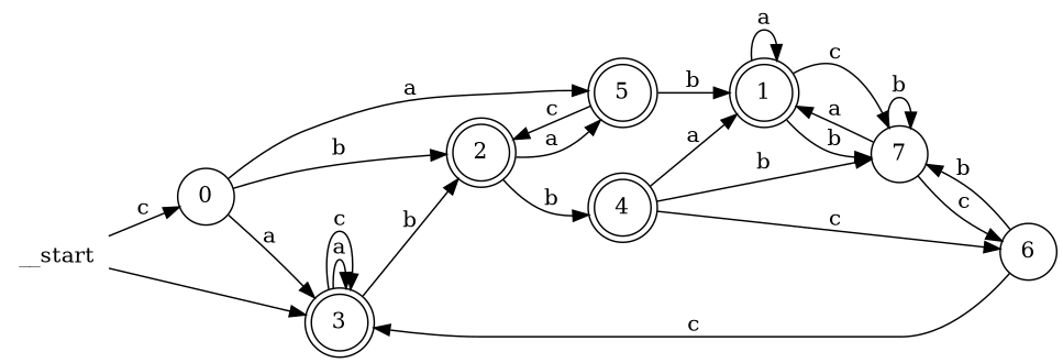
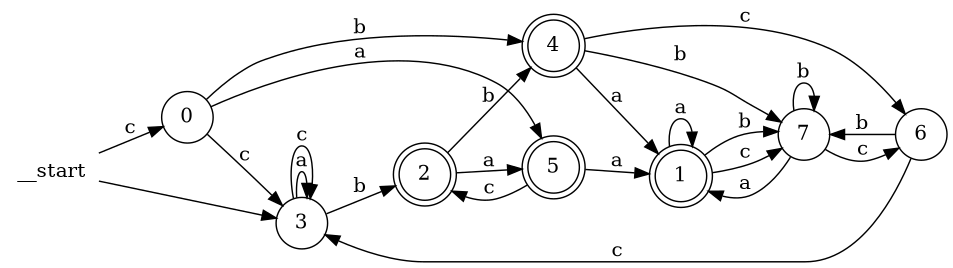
  digraph {
    rankdir=LR
    node [shape=doublecircle]
    __start [shape=none]
-   n2 [label=3]
+   n2 [label=3 shape=circle]
    n3 [label=0 shape=circle]
    n4 [label=2]
    n5 [label=5]
    n6 [label=4]
    n7 [label=1]
    n8 [label=7 shape=circle]
    n9 [label=6 shape=circle]
    __start -> n2
    __start -> n3 [label=c]
    n2 -> n2 [label=a]
    n2 -> n2 [label=c]
    n2 -> n4 [label=b]
-   n3 -> n2 [label=a]
-   n3 -> n4 [label=b]
+   n3 -> n2 [label=c]
+   n3 -> n6 [label=b]
    n3 -> n5 [label=a]
    n4 -> n5 [label=a]
    n4 -> n6 [label=b]
    n5 -> n4 [label=c]
-   n5 -> n7 [label=b]
+   n5 -> n7 [label=a]
    n6 -> n7 [label=a]
    n6 -> n8 [label=b]
    n6 -> n9 [label=c]
    n7 -> n7 [label=a]
    n7 -> n8 [label=b]
    n7 -> n8 [label=c]
    n8 -> n7 [label=a]
    n8 -> n8 [label=b]
    n8 -> n9 [label=c]
    n9 -> n2 [label=c]
    n9 -> n8 [label=b]
  }
